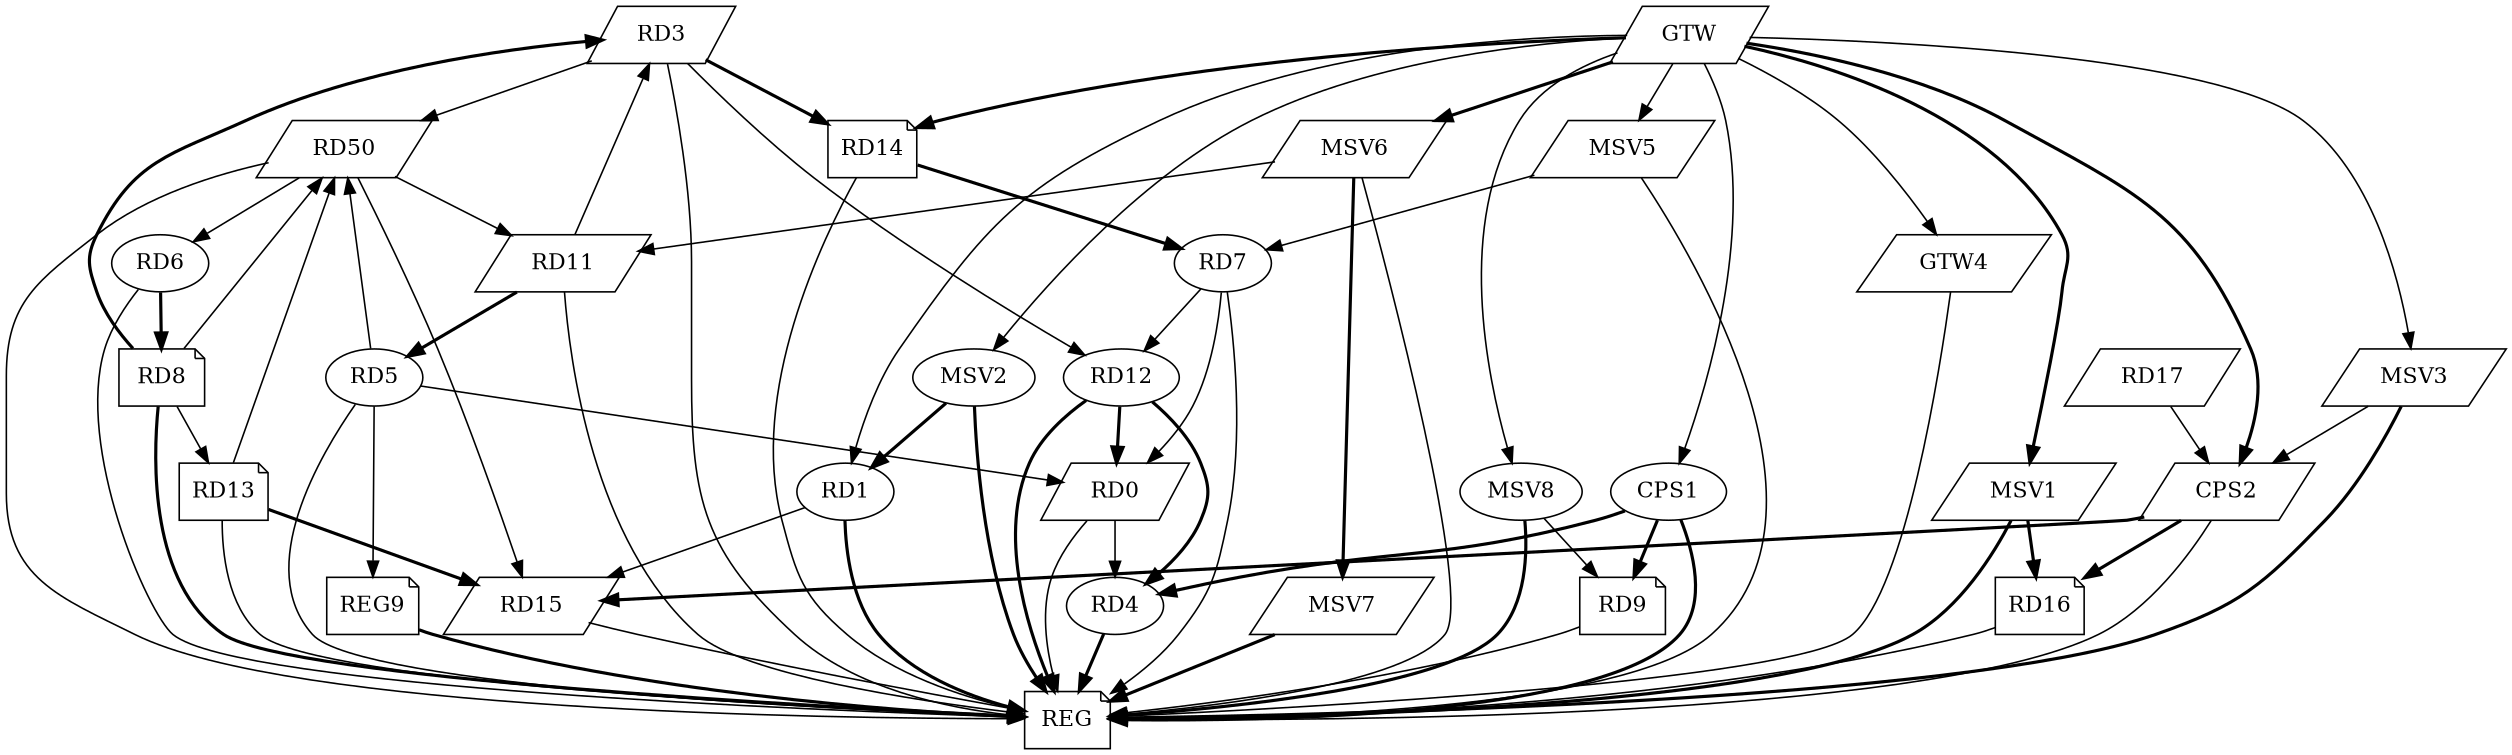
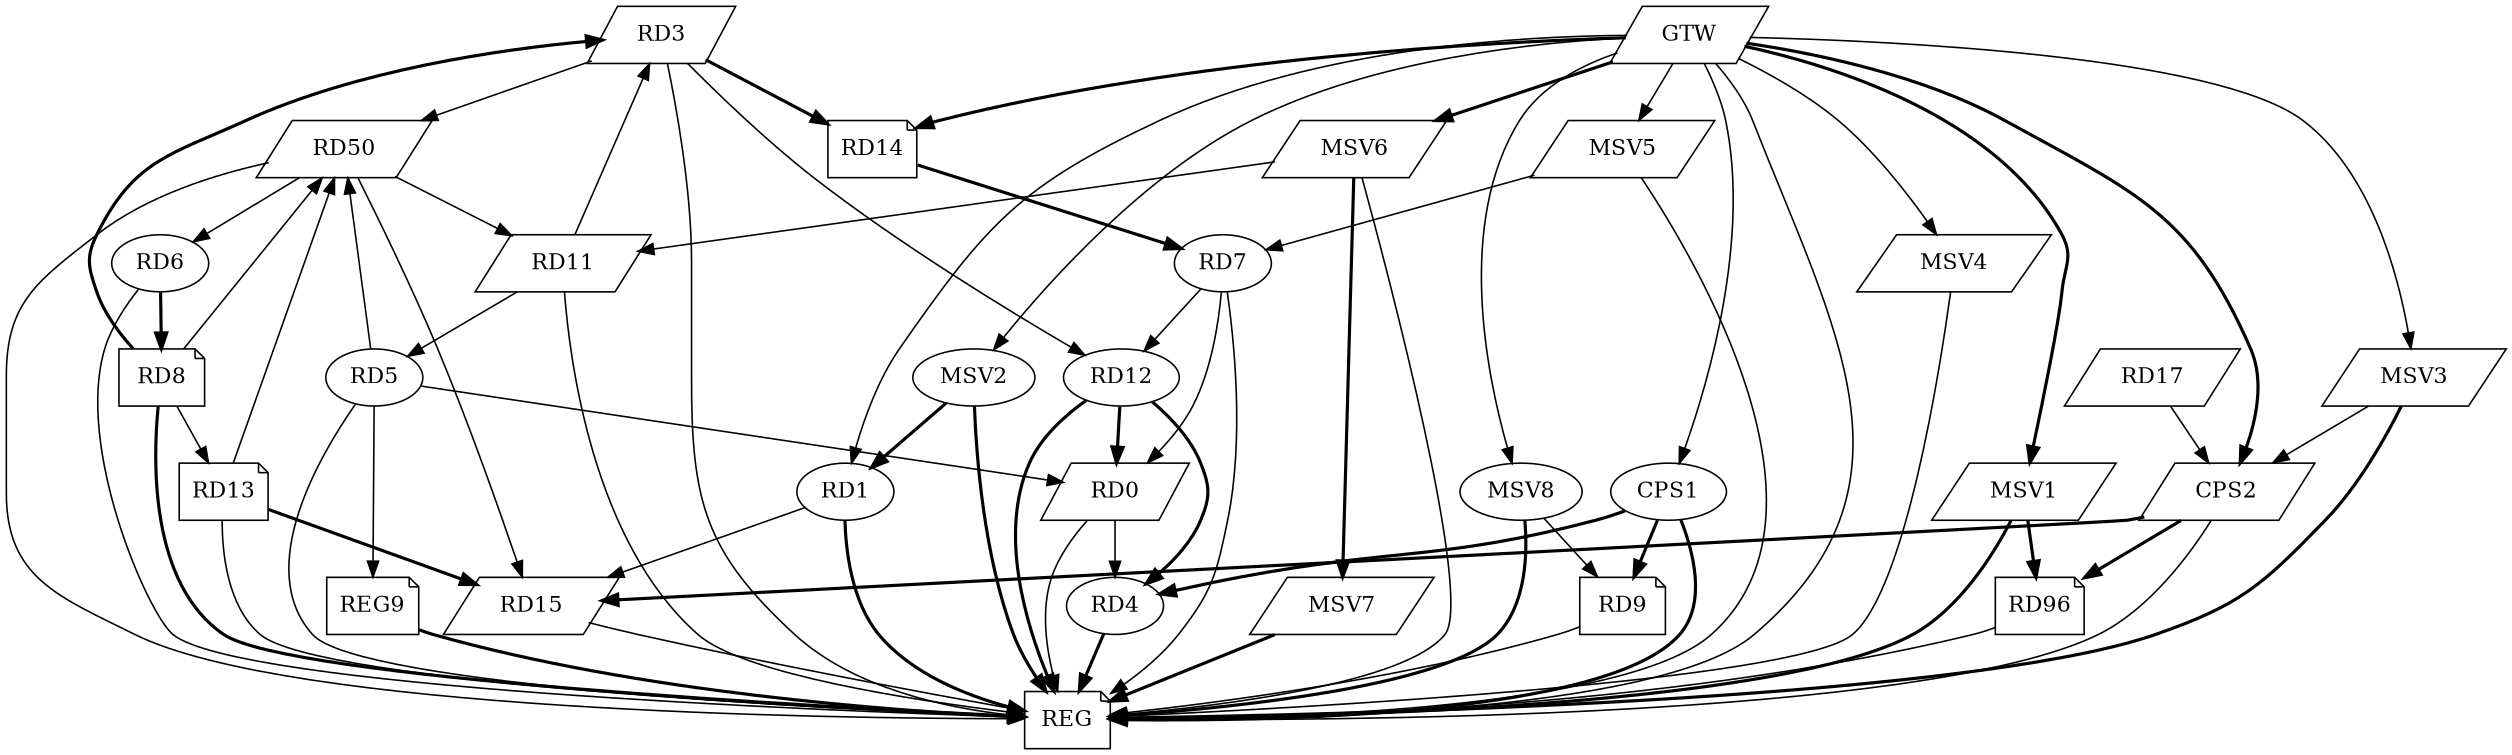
  strict digraph {
    node [shape=parallelogram]
    edge [style=solid]
    n1 [label=RD1 shape=ellipse]
    n2 [label=RD15]
    n3 [label=REG shape=note]
    n4 [label=RD0]
    n5 [label=RD4 shape=ellipse]
    n6 [label=RD3]
    n7 [label=RD50]
    n8 [label=RD12 shape=ellipse]
    n9 [label=RD14 shape=note]
    n10 [label=RD6 shape=ellipse]
    n11 [label=RD11]
    n12 [label=RD7 shape=ellipse]
    n13 [label=RD5 shape=ellipse]
    n14 [label=REG9 shape=note]
    n15 [label=RD8 shape=note]
    n16 [label=RD13 shape=note]
    n17 [label=RD9 shape=note]
-   n18 [label=RD16 shape=note]
+   n18 [label=RD96 shape=note]
    n19 [label=RD17]
    n20 [label=CPS2]
    n21 [label=CPS1 shape=ellipse]
    n22 [label=GTW]
    n23 [label=MSV1]
    n24 [label=MSV2 shape=ellipse]
    n25 [label=MSV3]
-   n26 [label=GTW4]
+   n26 [label=MSV4]
    n27 [label=MSV5]
    n28 [label=MSV6]
    n29 [label=MSV8 shape=ellipse]
    n30 [label=MSV7]
    n1 -> n2
    n1 -> n3 [style=bold]
    n2 -> n3
    n4 -> n3
    n4 -> n5
    n5 -> n3 [style=bold]
    n6 -> n3
    n6 -> n7
    n6 -> n8
    n6 -> n9 [style=bold]
    n7 -> n2
    n7 -> n3
    n7 -> n10
    n7 -> n11
    n8 -> n3 [style=bold]
    n8 -> n4 [style=bold]
    n8 -> n5 [style=bold]
-   n9 -> n3
+   n22 -> n3
    n9 -> n12 [style=bold]
    n10 -> n3
    n10 -> n15 [style=bold]
    n11 -> n3
    n11 -> n6
-   n11 -> n13 [style=bold]
+   n11 -> n13
    n12 -> n3
    n12 -> n4
    n12 -> n8
    n13 -> n3
    n13 -> n4
    n13 -> n7
    n13 -> n14
    n14 -> n3 [style=bold]
    n15 -> n3 [style=bold]
    n15 -> n6 [style=bold]
    n15 -> n7
    n15 -> n16
    n16 -> n2 [style=bold]
    n16 -> n3
    n16 -> n7
    n17 -> n3
    n18 -> n3
    n19 -> n20
    n20 -> n2 [style=bold]
    n20 -> n3
    n20 -> n18 [style=bold]
    n21 -> n3 [style=bold]
    n21 -> n5 [style=bold]
    n21 -> n17 [style=bold]
    n22 -> n1
    n22 -> n9 [style=bold]
    n22 -> n20 [style=bold]
    n22 -> n21
    n22 -> n23 [style=bold]
    n22 -> n24
    n22 -> n25
    n22 -> n26
    n22 -> n27
    n22 -> n28 [style=bold]
    n22 -> n29
    n23 -> n3 [style=bold]
    n23 -> n18 [style=bold]
    n24 -> n1 [style=bold]
    n24 -> n3 [style=bold]
    n25 -> n3 [style=bold]
    n25 -> n20
    n26 -> n3
    n27 -> n3
    n27 -> n12
    n28 -> n3
    n28 -> n11
    n28 -> n30 [style=bold]
    n29 -> n3 [style=bold]
    n29 -> n17
    n30 -> n3 [style=bold]
  }
